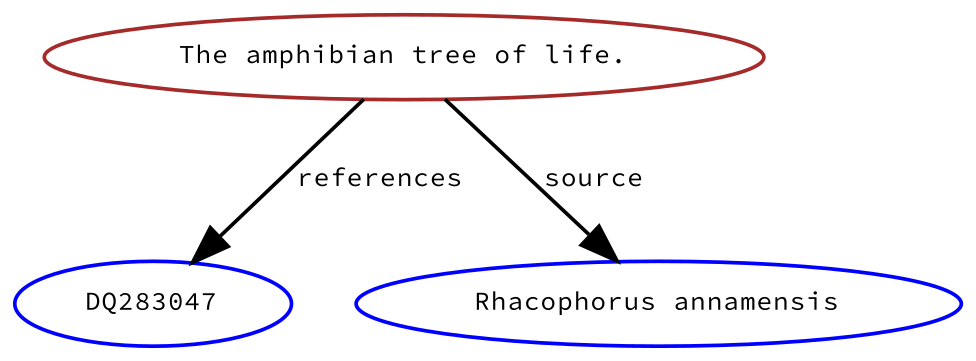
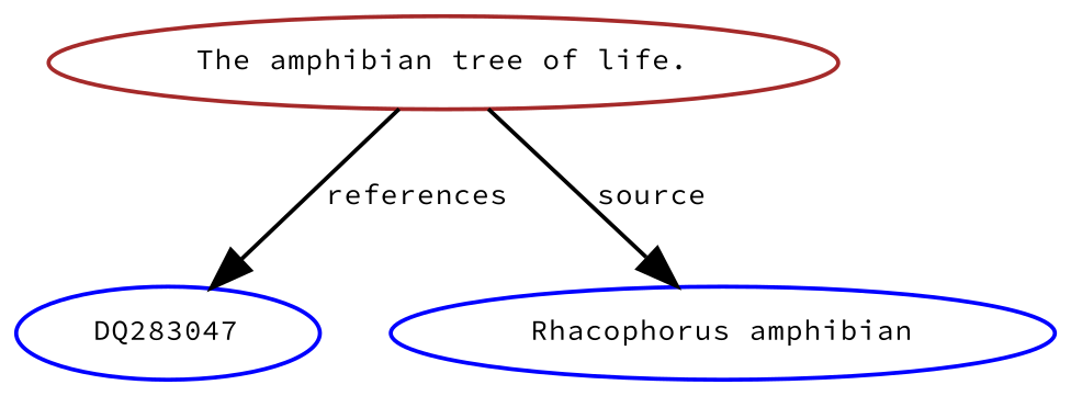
  digraph {
    fontname="Source Code Pro"
    node [color=blue fontname="Source Code Pro" fontsize=7]
    edge [fontname="Source Code Pro" fontsize=7 style=solid]
    n1 [height=0.27433100247 label=DQ283047 width=0.27433100247]
-   n2 [height=0.27433100247 label="Rhacophorus annamensis" width=0.27433100247]
+   n2 [height=0.27433100247 label="Rhacophorus amphibian" width=0.27433100247]
    n3 [color=brown height=0.27433100247 label="The amphibian tree of life." width=0.27433100247]
    n3 -> n1 [label=references]
    n3 -> n2 [label=source]
  }
